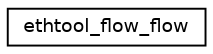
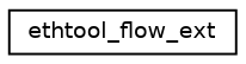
  digraph {
    rankdir=LR
-   n1 [color=black fillcolor=white fontname=Helvetica fontsize=10 height=0.2 label=ethtool_flow_flow shape=record style=filled width=0.4]
+   n1 [color=black fillcolor=white fontname=Helvetica fontsize=10 height=0.2 label=ethtool_flow_ext shape=record style=filled width=0.4]
  }
